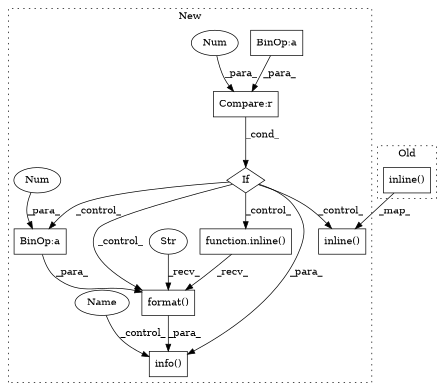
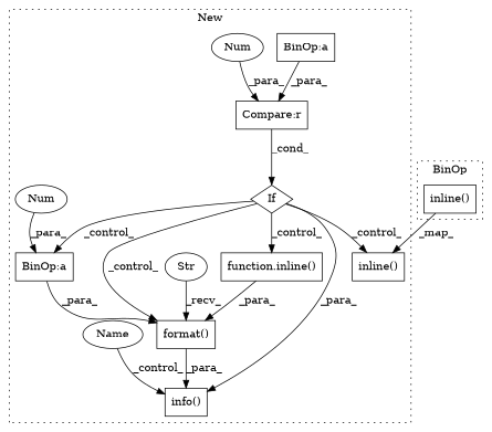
  digraph {
    node [a=75 l=3 shape=box]
    n1 [l="22,8" label="inline()" s="11964,12054"]
    n2 [a=96 label=If s=11780 shape=diamond]
    n3 [a=82 label="BinOp:a" s=11793]
    n4 [a=40 l=32 label="Compare:r" s=11783]
    n5 [a=76 l=1 label=Num s=11814 shape=ellipse]
    n6 [a=82 label="BinOp:a" s=11878]
    n7 [l="20,8" label="info()" s="11833,11921"]
    n8 [l="15,1" label="format()" s="11853,11913"]
    n9 [a=66 l=7 label=Str s=11853 shape=ellipse]
    n10 [a=76 l=1 label=Num s=11881 shape=ellipse]
    n11 [l="4,1" label="function.inline()" s="11884,11912"]
    n12 [a=87 l=5 label=Name s=11916 shape=ellipse]
    n13 [l="22,8" label="inline()" s="11723,11813"]
    subgraph cluster_1 {
      label=New
      style=dotted
      n1
      n2
      n3
      n4
      n5
      n6
      n7
      n8
      n9
      n10
      n11
      n12
    }
    subgraph cluster_2 {
-     label=Old
+     label=BinOp
      style=dotted
      n13
    }
    n2 -> n1 [label=_control_]
    n2 -> n6 [label=_control_]
    n2 -> n7 [label=_para_]
    n2 -> n8 [label=_control_]
    n2 -> n11 [label=_control_]
    n3 -> n4 [label=_para_]
    n4 -> n2 [label=_cond_]
    n5 -> n4 [label=_para_]
    n6 -> n8 [label=_para_]
    n8 -> n7 [label=_para_]
    n9 -> n8 [label=_recv_]
    n10 -> n6 [label=_para_]
-   n11 -> n8 [label=_recv_]
+   n11 -> n8 [label=_para_]
    n12 -> n7 [label=_control_]
    n13 -> n1 [label=_map_]
  }
